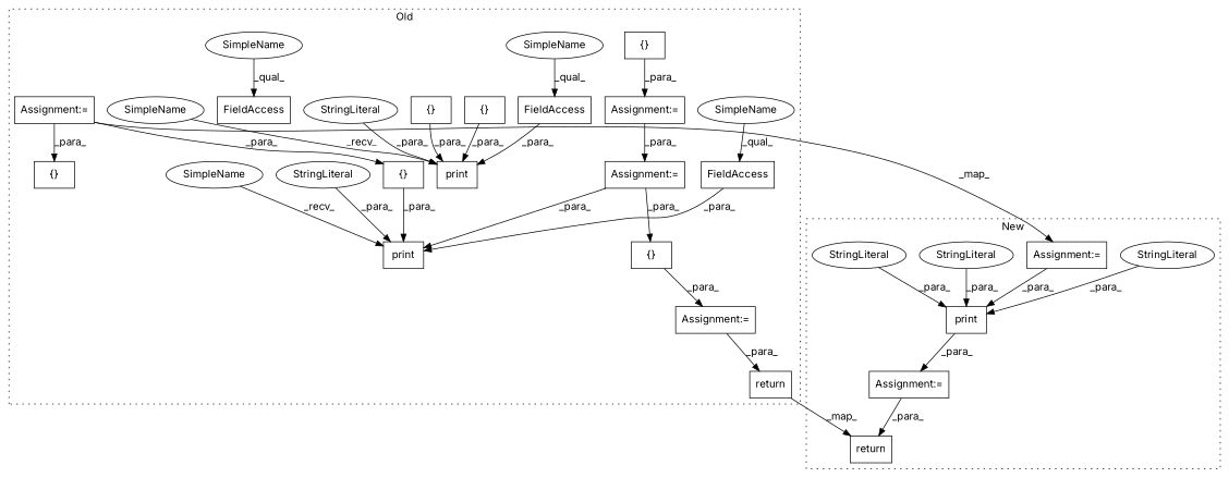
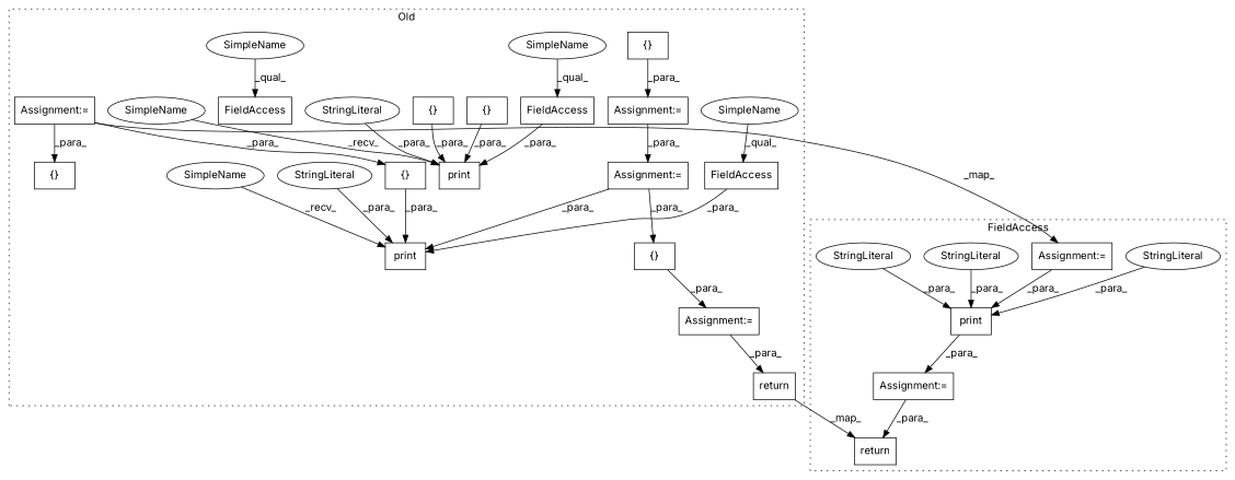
  digraph {
    fontname=Inter
    node [a=4 l=1 s=7009 shape=box fontname=Inter]
    edge [fontname=Inter]
    n1 [l=2 label="{}" s=6862]
    n2 [a=7 label="Assignment:=" s=6956]
    n3 [a=7 label="Assignment:=" s=7046]
    n4 [a=7 label="Assignment:=" s=6848]
    n5 [l="1,1" label="{}" s="7062,7065"]
    n6 [a=32 l="6,1" label=print s="6978,7035"]
    n7 [a=45 l=10 label=StringLiteral s=7025 shape=ellipse]
    n8 [l="1,1" label="{}" s="6996,7007"]
    n9 [a=32 l="6,1" label=print s="6883,6945"]
    n10 [l="1,1" label="{}" s="6910,6917"]
    n11 [a=22 l=15 label=FieldAccess]
    n12 [l=2 label="{}" s=6898]
    n13 [a=22 l=15 label=FieldAccess s=6919]
    n14 [a=22 l=15 label=FieldAccess s=7120]
    n15 [a=45 l=10 label=StringLiteral s=6935 shape=ellipse]
    n16 [a=7 label="Assignment:=" s=6637]
    n17 [l="1,1" label="{}" s="7114,7118"]
    n18 [a=41 l=7 label=return s=7157]
    n19 [a=42 l=10 label=SimpleName s=6872 shape=ellipse]
    n20 [a=42 l=10 label=SimpleName s=6967 shape=ellipse]
    n21 [a=42 l=4 label=SimpleName s=7120 shape=ellipse]
    n22 [a=42 l=4 label=SimpleName shape=ellipse]
    n23 [a=42 l=4 label=SimpleName s=6919 shape=ellipse]
    n24 [a=32 l="6,1" label=print s="6835,6900"]
    n25 [a=45 l=11 label=StringLiteral s=6860 shape=ellipse]
    n26 [a=7 label="Assignment:=" s=6823]
    n27 [a=45 l=11 label=StringLiteral s=6841 shape=ellipse]
    n28 [a=45 l=13 label=StringLiteral s=6883 shape=ellipse]
    n29 [a=7 label="Assignment:=" s=6612]
    n30 [a=41 l=7 label=return s=6909]
    subgraph cluster_1 {
      label=Old
      style=dotted
      n1
      n2
      n3
      n4
      n5
      n6
      n7
      n8
      n9
      n10
      n11
      n12
      n13
      n14
      n15
      n16
      n17
      n18
      n19
      n20
      n21
      n22
      n23
    }
    subgraph cluster_2 {
-     label=New
+     label=FieldAccess
      style=dotted
      n24
      n25
      n26
      n27
      n28
      n29
      n30
    }
    n1 -> n4 [label=_para_]
    n2 -> n5 [label=_para_]
    n2 -> n6 [label=_para_]
    n3 -> n18 [label=_para_]
    n4 -> n2 [label=_para_]
    n5 -> n3 [label=_para_]
    n7 -> n6 [label=_para_]
    n8 -> n6 [label=_para_]
    n10 -> n9 [label=_para_]
    n11 -> n6 [label=_para_]
    n12 -> n9 [label=_para_]
    n13 -> n9 [label=_para_]
    n15 -> n9 [label=_para_]
    n16 -> n8 [label=_para_]
    n16 -> n17 [label=_para_]
    n16 -> n29 [label=_map_]
    n18 -> n30 [label=_map_]
    n19 -> n9 [label=_recv_]
    n20 -> n6 [label=_recv_]
    n21 -> n14 [label=_qual_]
    n22 -> n11 [label=_qual_]
    n23 -> n13 [label=_qual_]
    n24 -> n26 [label=_para_]
    n25 -> n24 [label=_para_]
    n26 -> n30 [label=_para_]
    n27 -> n24 [label=_para_]
    n28 -> n24 [label=_para_]
    n29 -> n24 [label=_para_]
  }
